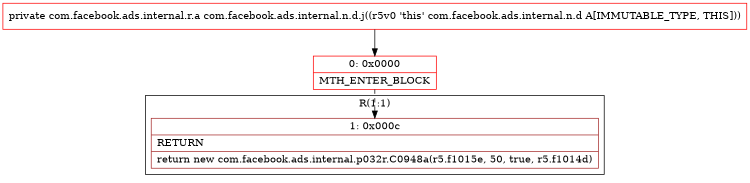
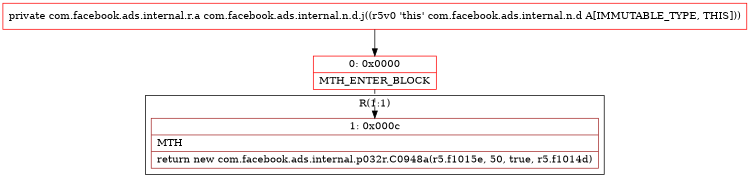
  digraph {
    node [color=red shape=record]
-   n1 [color=brown label="{1\:\ 0x000c|RETURN\l|return new com.facebook.ads.internal.p032r.C0948a(r5.f1015e, 50, true, r5.f1014d)\l}"]
+   n1 [color=brown label="{1\:\ 0x000c|MTH\l|return new com.facebook.ads.internal.p032r.C0948a(r5.f1015e, 50, true, r5.f1014d)\l}"]
    n2 [label="{0\:\ 0x0000|MTH_ENTER_BLOCK\l}"]
    n3 [label="{private com.facebook.ads.internal.r.a com.facebook.ads.internal.n.d.j((r5v0 'this' com.facebook.ads.internal.n.d A[IMMUTABLE_TYPE, THIS])) }"]
    subgraph cluster_1 {
      label="R(1:1)"
      n1
    }
    n2 -> n1 [style=dashed]
    n3 -> n2 [style=solid]
  }
